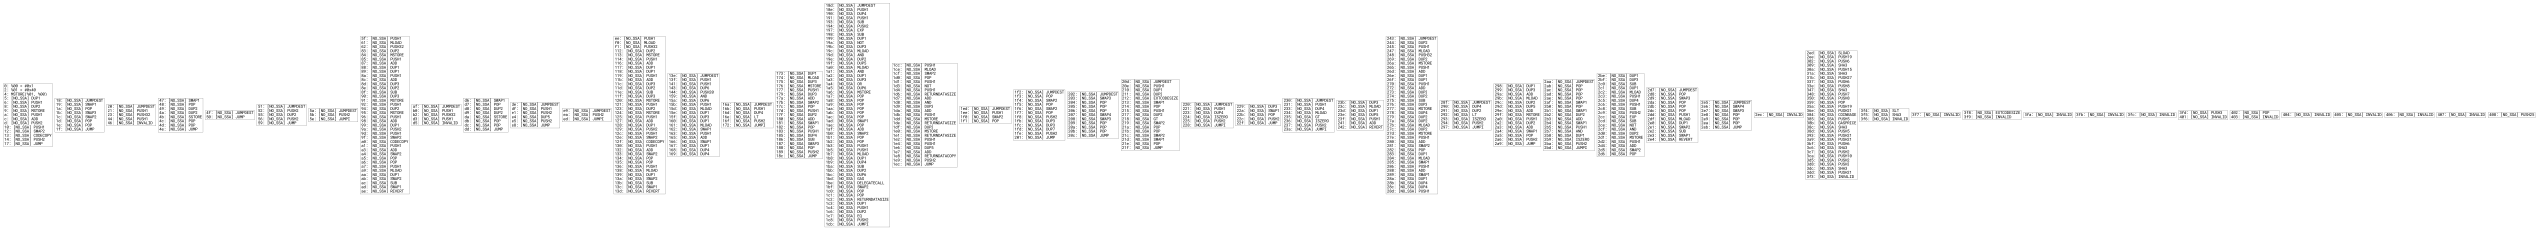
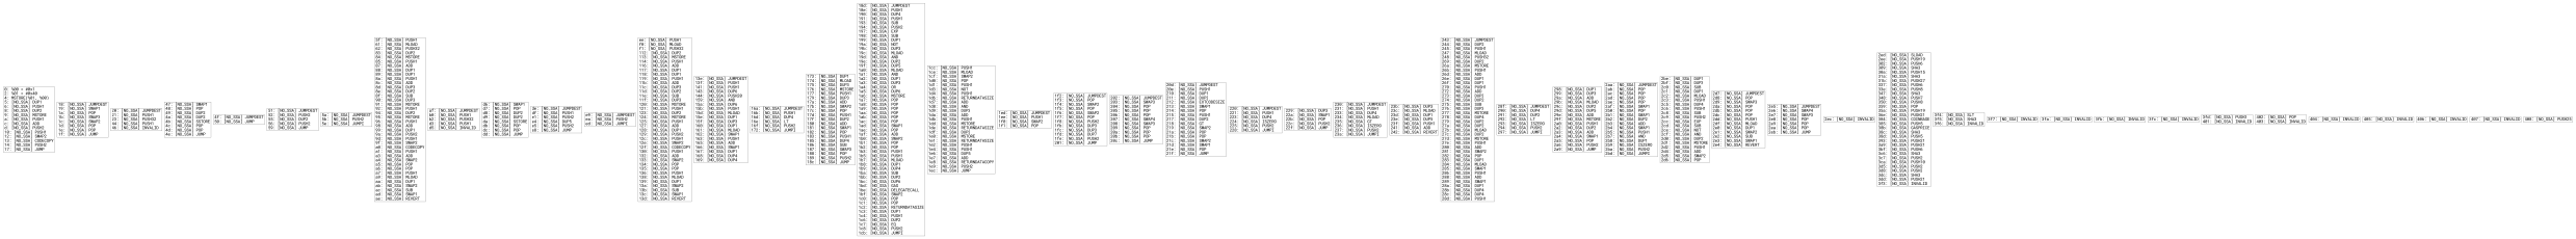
  digraph {
    fontname="Roboto Mono"
    node [fontname="Roboto Mono" fontsize=30.0 rank=same shape=box]
    n1 [label="0: %00 = #0x1\l2: %01 = #0x40\l4: MSTORE(%01, %00)\l5: [NO_SSA] DUP1\l6: [NO_SSA] PUSH1\l8: [NO_SSA] DUP2\l9: [NO_SSA] MSTORE\la: [NO_SSA] PUSH1\lc: [NO_SSA] ADD\ld: [NO_SSA] PUSH2\l10: [NO_SSA] PUSH1\l12: [NO_SSA] SWAP2\l13: [NO_SSA] CODECOPY\l14: [NO_SSA] PUSH2\l17: [NO_SSA] JUMP\l"]
    n2 [label="18: [NO_SSA] JUMPDEST\l19: [NO_SSA] SWAP1\l1a: [NO_SSA] POP\l1b: [NO_SSA] SWAP3\l1c: [NO_SSA] SWAP2\l1d: [NO_SSA] POP\l1e: [NO_SSA] POP\l1f: [NO_SSA] JUMP\l"]
    n3 [label="20: [NO_SSA] JUMPDEST\l21: [NO_SSA] PUSH1\l23: [NO_SSA] PUSH32\l44: [NO_SSA] PUSH1\l46: [NO_SSA] INVALID\l"]
    n4 [label="47: [NO_SSA] SWAP1\l48: [NO_SSA] POP\l49: [NO_SSA] DUP2\l4a: [NO_SSA] DUP2\l4b: [NO_SSA] SSTORE\l4c: [NO_SSA] POP\l4d: [NO_SSA] POP\l4e: [NO_SSA] JUMP\l"]
    n5 [label="4f: [NO_SSA] JUMPDEST\l50: [NO_SSA] JUMP\l"]
    n6 [label="51: [NO_SSA] JUMPDEST\l52: [NO_SSA] PUSH2\l55: [NO_SSA] DUP2\l56: [NO_SSA] PUSH2\l59: [NO_SSA] JUMP\l"]
    n7 [label="5a: [NO_SSA] JUMPDEST\l5b: [NO_SSA] PUSH2\l5e: [NO_SSA] JUMPI\l"]
    n8 [label="5f: [NO_SSA] PUSH1\l61: [NO_SSA] MLOAD\l62: [NO_SSA] PUSH32\l83: [NO_SSA] DUP2\l84: [NO_SSA] MSTORE\l85: [NO_SSA] PUSH1\l87: [NO_SSA] ADD\l88: [NO_SSA] DUP1\l89: [NO_SSA] DUP1\l8a: [NO_SSA] PUSH1\l8c: [NO_SSA] ADD\l8d: [NO_SSA] DUP3\l8e: [NO_SSA] DUP2\l8f: [NO_SSA] SUB\l90: [NO_SSA] DUP3\l91: [NO_SSA] MSTORE\l92: [NO_SSA] PUSH1\l94: [NO_SSA] DUP2\l95: [NO_SSA] MSTORE\l96: [NO_SSA] PUSH1\l98: [NO_SSA] ADD\l99: [NO_SSA] DUP1\l9a: [NO_SSA] PUSH2\l9d: [NO_SSA] PUSH1\l9f: [NO_SSA] SWAP2\la0: [NO_SSA] CODECOPY\la1: [NO_SSA] PUSH1\la3: [NO_SSA] ADD\la4: [NO_SSA] SWAP2\la5: [NO_SSA] POP\la6: [NO_SSA] POP\la7: [NO_SSA] PUSH1\la9: [NO_SSA] MLOAD\laa: [NO_SSA] DUP1\lab: [NO_SSA] SWAP2\lac: [NO_SSA] SUB\lad: [NO_SSA] SWAP1\lae: [NO_SSA] REVERT\l"]
    n9 [label="af: [NO_SSA] JUMPDEST\lb0: [NO_SSA] PUSH1\lb2: [NO_SSA] PUSH32\ld3: [NO_SSA] PUSH1\ld5: [NO_SSA] INVALID\l"]
    n10 [label="d6: [NO_SSA] SWAP1\ld7: [NO_SSA] POP\ld8: [NO_SSA] DUP2\ld9: [NO_SSA] DUP2\lda: [NO_SSA] SSTORE\ldb: [NO_SSA] POP\ldc: [NO_SSA] POP\ldd: [NO_SSA] JUMP\l"]
    n11 [label="de: [NO_SSA] JUMPDEST\ldf: [NO_SSA] PUSH1\le1: [NO_SSA] PUSH2\le4: [NO_SSA] DUP5\le5: [NO_SSA] PUSH2\le8: [NO_SSA] JUMP\l"]
    n12 [label="e9: [NO_SSA] JUMPDEST\lea: [NO_SSA] PUSH2\led: [NO_SSA] JUMPI\l"]
    n13 [label="ee: [NO_SSA] PUSH1\lf0: [NO_SSA] MLOAD\lf1: [NO_SSA] PUSH32\l112: [NO_SSA] DUP2\l113: [NO_SSA] MSTORE\l114: [NO_SSA] PUSH1\l116: [NO_SSA] ADD\l117: [NO_SSA] DUP1\l118: [NO_SSA] DUP1\l119: [NO_SSA] PUSH1\l11b: [NO_SSA] ADD\l11c: [NO_SSA] DUP3\l11d: [NO_SSA] DUP2\l11e: [NO_SSA] SUB\l11f: [NO_SSA] DUP3\l120: [NO_SSA] MSTORE\l121: [NO_SSA] PUSH1\l123: [NO_SSA] DUP2\l124: [NO_SSA] MSTORE\l125: [NO_SSA] PUSH1\l127: [NO_SSA] ADD\l128: [NO_SSA] DUP1\l129: [NO_SSA] PUSH2\l12c: [NO_SSA] PUSH1\l12e: [NO_SSA] SWAP2\l12f: [NO_SSA] CODECOPY\l130: [NO_SSA] PUSH1\l132: [NO_SSA] ADD\l133: [NO_SSA] SWAP2\l134: [NO_SSA] POP\l135: [NO_SSA] POP\l136: [NO_SSA] PUSH1\l138: [NO_SSA] MLOAD\l139: [NO_SSA] DUP1\l13a: [NO_SSA] SWAP2\l13b: [NO_SSA] SUB\l13c: [NO_SSA] SWAP1\l13d: [NO_SSA] REVERT\l"]
    n14 [label="13e: [NO_SSA] JUMPDEST\l13f: [NO_SSA] PUSH1\l141: [NO_SSA] PUSH1\l143: [NO_SSA] DUP6\l144: [NO_SSA] PUSH20\l159: [NO_SSA] AND\l15a: [NO_SSA] DUP6\l15b: [NO_SSA] PUSH1\l15d: [NO_SSA] MLOAD\l15e: [NO_SSA] DUP1\l15f: [NO_SSA] DUP3\l160: [NO_SSA] DUP1\l161: [NO_SSA] MLOAD\l162: [NO_SSA] SWAP1\l163: [NO_SSA] PUSH1\l165: [NO_SSA] ADD\l166: [NO_SSA] SWAP1\l167: [NO_SSA] DUP1\l168: [NO_SSA] DUP4\l169: [NO_SSA] DUP4\l"]
    n15 [label="16a: [NO_SSA] JUMPDEST\l16b: [NO_SSA] PUSH1\l16d: [NO_SSA] DUP4\l16e: [NO_SSA] LT\l16f: [NO_SSA] PUSH2\l172: [NO_SSA] JUMPI\l"]
    n16 [label="173: [NO_SSA] DUP1\l174: [NO_SSA] MLOAD\l175: [NO_SSA] DUP3\l176: [NO_SSA] MSTORE\l177: [NO_SSA] PUSH1\l179: [NO_SSA] DUP3\l17a: [NO_SSA] ADD\l17b: [NO_SSA] SWAP2\l17c: [NO_SSA] POP\l17d: [NO_SSA] PUSH1\l17f: [NO_SSA] DUP2\l180: [NO_SSA] ADD\l181: [NO_SSA] SWAP1\l182: [NO_SSA] POP\l183: [NO_SSA] PUSH1\l185: [NO_SSA] DUP4\l186: [NO_SSA] SUB\l187: [NO_SSA] SWAP3\l188: [NO_SSA] POP\l189: [NO_SSA] PUSH2\l18c: [NO_SSA] JUMP\l"]
    n17 [label="18d: [NO_SSA] JUMPDEST\l18e: [NO_SSA] PUSH1\l190: [NO_SSA] DUP4\l191: [NO_SSA] PUSH1\l193: [NO_SSA] SUB\l194: [NO_SSA] PUSH2\l197: [NO_SSA] EXP\l198: [NO_SSA] SUB\l199: [NO_SSA] DUP1\l19a: [NO_SSA] NOT\l19b: [NO_SSA] DUP3\l19c: [NO_SSA] MLOAD\l19d: [NO_SSA] AND\l19e: [NO_SSA] DUP2\l19f: [NO_SSA] DUP5\l1a0: [NO_SSA] MLOAD\l1a1: [NO_SSA] AND\l1a2: [NO_SSA] DUP1\l1a3: [NO_SSA] DUP3\l1a4: [NO_SSA] OR\l1a5: [NO_SSA] DUP6\l1a6: [NO_SSA] MSTORE\l1a7: [NO_SSA] POP\l1a8: [NO_SSA] POP\l1a9: [NO_SSA] POP\l1aa: [NO_SSA] POP\l1ab: [NO_SSA] POP\l1ac: [NO_SSA] POP\l1ad: [NO_SSA] SWAP1\l1ae: [NO_SSA] POP\l1af: [NO_SSA] ADD\l1b0: [NO_SSA] SWAP2\l1b1: [NO_SSA] POP\l1b2: [NO_SSA] POP\l1b3: [NO_SSA] PUSH1\l1b5: [NO_SSA] PUSH1\l1b7: [NO_SSA] MLOAD\l1b8: [NO_SSA] DUP1\l1b9: [NO_SSA] DUP4\l1ba: [NO_SSA] SUB\l1bb: [NO_SSA] DUP2\l1bc: [NO_SSA] DUP6\l1bd: [NO_SSA] GAS\l1be: [NO_SSA] DELEGATECALL\l1bf: [NO_SSA] SWAP2\l1c0: [NO_SSA] POP\l1c1: [NO_SSA] POP\l1c2: [NO_SSA] RETURNDATASIZE\l1c3: [NO_SSA] DUP1\l1c4: [NO_SSA] PUSH1\l1c6: [NO_SSA] DUP2\l1c7: [NO_SSA] EQ\l1c8: [NO_SSA] PUSH2\l1cb: [NO_SSA] JUMPI\l"]
    n18 [label="1cc: [NO_SSA] PUSH1\l1ce: [NO_SSA] MLOAD\l1cf: [NO_SSA] SWAP2\l1d0: [NO_SSA] POP\l1d1: [NO_SSA] PUSH1\l1d3: [NO_SSA] NOT\l1d4: [NO_SSA] PUSH1\l1d6: [NO_SSA] RETURNDATASIZE\l1d7: [NO_SSA] ADD\l1d8: [NO_SSA] AND\l1d9: [NO_SSA] DUP3\l1da: [NO_SSA] ADD\l1db: [NO_SSA] PUSH1\l1dd: [NO_SSA] MSTORE\l1de: [NO_SSA] RETURNDATASIZE\l1df: [NO_SSA] DUP3\l1e0: [NO_SSA] MSTORE\l1e1: [NO_SSA] RETURNDATASIZE\l1e2: [NO_SSA] PUSH1\l1e4: [NO_SSA] PUSH1\l1e6: [NO_SSA] DUP5\l1e7: [NO_SSA] ADD\l1e8: [NO_SSA] RETURNDATACOPY\l1e9: [NO_SSA] PUSH2\l1ec: [NO_SSA] JUMP\l"]
    n19 [label="1ed: [NO_SSA] JUMPDEST\l1ee: [NO_SSA] PUSH1\l1f0: [NO_SSA] SWAP2\l1f1: [NO_SSA] POP\l"]
    n20 [label="1f2: [NO_SSA] JUMPDEST\l1f3: [NO_SSA] POP\l1f4: [NO_SSA] SWAP2\l1f5: [NO_SSA] POP\l1f6: [NO_SSA] SWAP2\l1f7: [NO_SSA] POP\l1f8: [NO_SSA] PUSH2\l1fb: [NO_SSA] DUP3\l1fc: [NO_SSA] DUP3\l1fd: [NO_SSA] DUP7\l1fe: [NO_SSA] PUSH2\l201: [NO_SSA] JUMP\l"]
    n21 [label="202: [NO_SSA] JUMPDEST\l203: [NO_SSA] SWAP3\l204: [NO_SSA] POP\l205: [NO_SSA] POP\l206: [NO_SSA] POP\l207: [NO_SSA] SWAP4\l208: [NO_SSA] SWAP3\l209: [NO_SSA] POP\l20a: [NO_SSA] POP\l20b: [NO_SSA] POP\l20c: [NO_SSA] JUMP\l"]
    n22 [label="20d: [NO_SSA] JUMPDEST\l20e: [NO_SSA] PUSH1\l210: [NO_SSA] DUP1\l211: [NO_SSA] DUP3\l212: [NO_SSA] EXTCODESIZE\l213: [NO_SSA] SWAP1\l214: [NO_SSA] POP\l215: [NO_SSA] PUSH1\l217: [NO_SSA] DUP2\l218: [NO_SSA] GT\l219: [NO_SSA] SWAP2\l21a: [NO_SSA] POP\l21b: [NO_SSA] POP\l21c: [NO_SSA] SWAP2\l21d: [NO_SSA] SWAP1\l21e: [NO_SSA] POP\l21f: [NO_SSA] JUMP\l"]
    n23 [label="220: [NO_SSA] JUMPDEST\l221: [NO_SSA] PUSH1\l223: [NO_SSA] DUP4\l224: [NO_SSA] ISZERO\l225: [NO_SSA] PUSH2\l228: [NO_SSA] JUMPI\l"]
    n24 [label="229: [NO_SSA] DUP3\l22a: [NO_SSA] SWAP1\l22b: [NO_SSA] POP\l22c: [NO_SSA] PUSH2\l22f: [NO_SSA] JUMP\l"]
    n25 [label="230: [NO_SSA] JUMPDEST\l231: [NO_SSA] PUSH1\l233: [NO_SSA] DUP4\l234: [NO_SSA] MLOAD\l235: [NO_SSA] GT\l236: [NO_SSA] ISZERO\l237: [NO_SSA] PUSH2\l23a: [NO_SSA] JUMPI\l"]
    n26 [label="23b: [NO_SSA] DUP3\l23c: [NO_SSA] MLOAD\l23d: [NO_SSA] DUP1\l23e: [NO_SSA] DUP5\l23f: [NO_SSA] PUSH1\l241: [NO_SSA] ADD\l242: [NO_SSA] REVERT\l"]
    n27 [label="243: [NO_SSA] JUMPDEST\l244: [NO_SSA] DUP2\l245: [NO_SSA] PUSH1\l247: [NO_SSA] MLOAD\l248: [NO_SSA] PUSH32\l269: [NO_SSA] DUP2\l26a: [NO_SSA] MSTORE\l26b: [NO_SSA] PUSH1\l26d: [NO_SSA] ADD\l26e: [NO_SSA] DUP1\l26f: [NO_SSA] DUP1\l270: [NO_SSA] PUSH1\l272: [NO_SSA] ADD\l273: [NO_SSA] DUP3\l274: [NO_SSA] DUP2\l275: [NO_SSA] SUB\l276: [NO_SSA] DUP3\l277: [NO_SSA] MSTORE\l278: [NO_SSA] DUP4\l279: [NO_SSA] DUP2\l27a: [NO_SSA] DUP2\l27b: [NO_SSA] MLOAD\l27c: [NO_SSA] DUP2\l27d: [NO_SSA] MSTORE\l27e: [NO_SSA] PUSH1\l280: [NO_SSA] ADD\l281: [NO_SSA] SWAP2\l282: [NO_SSA] POP\l283: [NO_SSA] DUP1\l284: [NO_SSA] MLOAD\l285: [NO_SSA] SWAP1\l286: [NO_SSA] PUSH1\l288: [NO_SSA] ADD\l289: [NO_SSA] SWAP1\l28a: [NO_SSA] DUP1\l28b: [NO_SSA] DUP4\l28c: [NO_SSA] DUP4\l28d: [NO_SSA] PUSH1\l"]
    n28 [label="28f: [NO_SSA] JUMPDEST\l290: [NO_SSA] DUP4\l291: [NO_SSA] DUP2\l292: [NO_SSA] LT\l293: [NO_SSA] ISZERO\l294: [NO_SSA] PUSH2\l297: [NO_SSA] JUMPI\l"]
    n29 [label="298: [NO_SSA] DUP1\l299: [NO_SSA] DUP3\l29a: [NO_SSA] ADD\l29b: [NO_SSA] MLOAD\l29c: [NO_SSA] DUP2\l29d: [NO_SSA] DUP5\l29e: [NO_SSA] ADD\l29f: [NO_SSA] MSTORE\l2a0: [NO_SSA] PUSH1\l2a2: [NO_SSA] DUP2\l2a3: [NO_SSA] ADD\l2a4: [NO_SSA] SWAP1\l2a5: [NO_SSA] POP\l2a6: [NO_SSA] PUSH2\l2a9: [NO_SSA] JUMP\l"]
    n30 [label="2aa: [NO_SSA] JUMPDEST\l2ab: [NO_SSA] POP\l2ac: [NO_SSA] POP\l2ad: [NO_SSA] POP\l2ae: [NO_SSA] POP\l2af: [NO_SSA] SWAP1\l2b0: [NO_SSA] POP\l2b1: [NO_SSA] SWAP1\l2b2: [NO_SSA] DUP2\l2b3: [NO_SSA] ADD\l2b4: [NO_SSA] SWAP1\l2b5: [NO_SSA] PUSH1\l2b7: [NO_SSA] AND\l2b8: [NO_SSA] DUP1\l2b9: [NO_SSA] ISZERO\l2ba: [NO_SSA] PUSH2\l2bd: [NO_SSA] JUMPI\l"]
    n31 [label="2be: [NO_SSA] DUP1\l2bf: [NO_SSA] DUP3\l2c0: [NO_SSA] SUB\l2c1: [NO_SSA] DUP1\l2c2: [NO_SSA] MLOAD\l2c3: [NO_SSA] PUSH1\l2c5: [NO_SSA] DUP4\l2c6: [NO_SSA] PUSH1\l2c8: [NO_SSA] SUB\l2c9: [NO_SSA] PUSH2\l2cc: [NO_SSA] EXP\l2cd: [NO_SSA] SUB\l2ce: [NO_SSA] NOT\l2cf: [NO_SSA] AND\l2d0: [NO_SSA] DUP2\l2d1: [NO_SSA] MSTORE\l2d2: [NO_SSA] PUSH1\l2d4: [NO_SSA] ADD\l2d5: [NO_SSA] SWAP2\l2d6: [NO_SSA] POP\l"]
    n32 [label="2d7: [NO_SSA] JUMPDEST\l2d8: [NO_SSA] POP\l2d9: [NO_SSA] SWAP3\l2da: [NO_SSA] POP\l2db: [NO_SSA] POP\l2dc: [NO_SSA] POP\l2dd: [NO_SSA] PUSH1\l2df: [NO_SSA] MLOAD\l2e0: [NO_SSA] DUP1\l2e1: [NO_SSA] SWAP2\l2e2: [NO_SSA] SUB\l2e3: [NO_SSA] SWAP1\l2e4: [NO_SSA] REVERT\l"]
    n33 [label="2e5: [NO_SSA] JUMPDEST\l2e6: [NO_SSA] SWAP4\l2e7: [NO_SSA] SWAP3\l2e8: [NO_SSA] POP\l2e9: [NO_SSA] POP\l2ea: [NO_SSA] POP\l2eb: [NO_SSA] JUMP\l"]
    n34 [label="2ec: [NO_SSA] INVALID\l"]
    n35 [label="2ed: [NO_SSA] SLOAD\l2ee: [NO_SSA] PUSH19\l302: [NO_SSA] PUSH6\l309: [NO_SSA] SHA3\l30a: [NO_SSA] PUSH15\l31a: [NO_SSA] SHA3\l31b: [NO_SSA] PUSH27\l337: [NO_SSA] PUSH6\l33e: [NO_SSA] PUSH8\l347: [NO_SSA] SHA3\l348: [NO_SSA] PUSH7\l350: [NO_SSA] PUSH8\l359: [NO_SSA] POP\l35a: [NO_SSA] PUSH19\l36e: [NO_SSA] PUSH21\l384: [NO_SSA] COINBASE\l385: [NO_SSA] PUSH5\l38b: [NO_SSA] GASPRICE\l38c: [NO_SSA] SHA3\l38d: [NO_SSA] PUSH5\l393: [NO_SSA] PUSH21\l3a9: [NO_SSA] PUSH21\l3bf: [NO_SSA] PUSH6\l3c6: [NO_SSA] SHA3\l3c7: [NO_SSA] PUSH2\l3ca: [NO_SSA] PUSH10\l3d5: [NO_SSA] PUSH2\l3d8: [NO_SSA] PUSH3\l3dc: [NO_SSA] SHA3\l3dd: [NO_SSA] PUSH21\l3f3: [NO_SSA] INVALID\l"]
    n36 [label="3f4: [NO_SSA] SLT\l3f5: [NO_SSA] SHA3\l3f6: [NO_SSA] INVALID\l"]
    n37 [label="3f7: [NO_SSA] INVALID\l"]
-   n38 [label="3f8: [NO_SSA] EXTCODESIZE\l3f9: [NO_SSA] INVALID\l"]
    n39 [label="3fa: [NO_SSA] INVALID\l"]
    n40 [label="3fb: [NO_SSA] INVALID\l"]
    n41 [label="3fc: [NO_SSA] INVALID\l"]
    n42 [label="3fd: [NO_SSA] PUSH3\l401: [NO_SSA] INVALID\l"]
    n43 [label="402: [NO_SSA] POP\l403: [NO_SSA] INVALID\l"]
    n44 [label="404: [NO_SSA] INVALID\l"]
    n45 [label="405: [NO_SSA] INVALID\l"]
    n46 [label="406: [NO_SSA] INVALID\l"]
    n47 [label="407: [NO_SSA] INVALID\l"]
    n48 [label="408: [NO_SSA] PUSH25\l"]
    subgraph sub_1 {
      n1
      n2
      n3
      n4
      n5
      n6
      n7
      n8
      n9
      n10
      n11
      n12
      n13
      n14
      n15
      n16
      n17
      n18
      n19
      n20
      n21
      n22
      n23
      n24
      n25
      n26
      n27
      n28
      n29
      n30
      n31
      n32
      n33
      n34
      n35
      n36
      n37
-     n38
      n39
      n40
      n41
      n42
      n43
      n44
      n45
      n46
      n47
      n48
    }
  }
